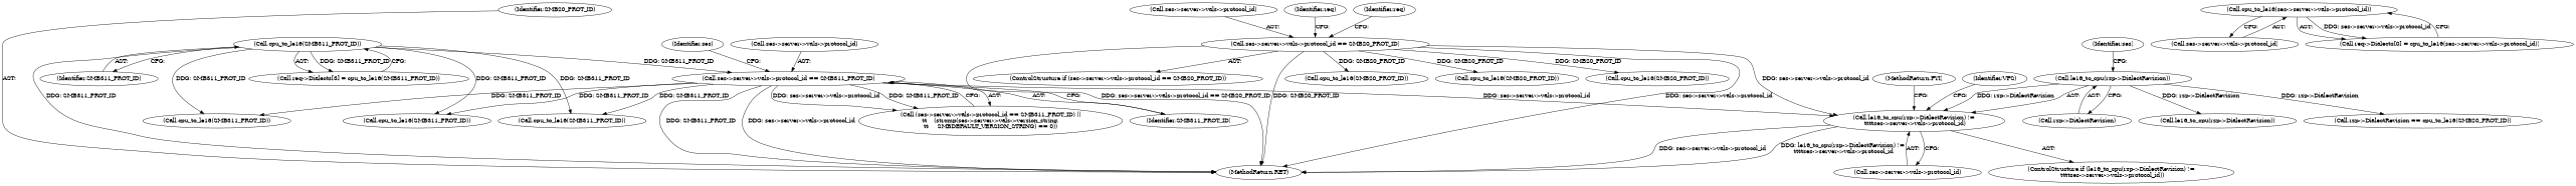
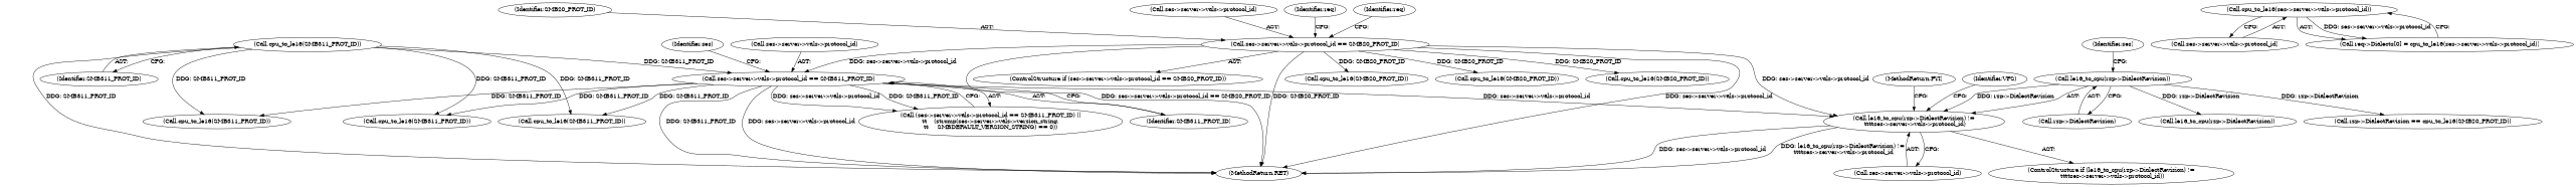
  digraph {
    n1 [label="(Call,le16_to_cpu(rsp->DialectRevision) !=\n \t\t\t\tses->server->vals->protocol_id)"]
    n2 [label="(ControlStructure,if (le16_to_cpu(rsp->DialectRevision) !=\n \t\t\t\tses->server->vals->protocol_id))"]
    n3 [label="(MethodReturn,RET)"]
    n4 [label="(Call,ses->server->vals->protocol_id)"]
    n5 [label="(Call,le16_to_cpu(rsp->DialectRevision))"]
    n6 [label="(Call,rsp->DialectRevision == cpu_to_le16(SMB20_PROT_ID))"]
    n7 [label="(Call,rsp->DialectRevision)"]
    n8 [label="(Call,le16_to_cpu(rsp->DialectRevision))"]
    n9 [label="(Call,ses->server->vals->protocol_id == SMB311_PROT_ID)"]
    n10 [label="(Call,cpu_to_le16(SMB311_PROT_ID))"]
    n11 [label="(Call,cpu_to_le16(SMB311_PROT_ID))"]
    n12 [label="(Call,(ses->server->vals->protocol_id == SMB311_PROT_ID) ||\n\t\t    (strcmp(ses->server->vals->version_string,\n\t\t     SMBDEFAULT_VERSION_STRING) == 0))"]
    n13 [label="(Call,cpu_to_le16(SMB311_PROT_ID))"]
    n14 [label="(Identifier,SMB311_PROT_ID)"]
    n15 [label="(Call,ses->server->vals->protocol_id == SMB20_PROT_ID)"]
    n16 [label="(Call,cpu_to_le16(SMB20_PROT_ID))"]
    n17 [label="(Call,cpu_to_le16(SMB20_PROT_ID))"]
    n18 [label="(Call,cpu_to_le16(SMB20_PROT_ID))"]
    n19 [label="(ControlStructure,if (ses->server->vals->protocol_id == SMB20_PROT_ID))"]
    n20 [label="(Identifier,SMB20_PROT_ID)"]
    n21 [label="(Call,cpu_to_le16(ses->server->vals->protocol_id))"]
    n22 [label="(Call,ses->server->vals->protocol_id)"]
    n23 [label="(Call,req->Dialects[0] = cpu_to_le16(ses->server->vals->protocol_id))"]
    n24 [label="(Call,cpu_to_le16(SMB311_PROT_ID))"]
-   n25 [label="(Call,req->Dialects[3] = cpu_to_le16(SMB311_PROT_ID))"]
    n26 [label="(Identifier,SMB311_PROT_ID)"]
    n27 [label="(Identifier,req)"]
    n28 [label="(Call,ses->server->vals->protocol_id)"]
    n29 [label="(Identifier,req)"]
    n30 [label="(MethodReturn,FYI)"]
    n31 [label="(Identifier,ses)"]
    n32 [label="(Identifier,VFS)"]
    n33 [label="(Identifier,ses)"]
    n34 [label="(Call,ses->server->vals->protocol_id)"]
    n1 -> n2 [label="AST: "]
    n1 -> n3 [label="DDG: ses->server->vals->protocol_id"]
    n1 -> n3 [label="DDG: le16_to_cpu(rsp->DialectRevision) !=\n \t\t\t\tses->server->vals->protocol_id"]
    n1 -> n4 [label="CFG: "]
    n4 -> n1 [label="AST: "]
    n5 -> n1 [label="AST: "]
    n5 -> n1 [label="DDG: rsp->DialectRevision"]
    n5 -> n6 [label="DDG: rsp->DialectRevision"]
    n5 -> n7 [label="CFG: "]
    n5 -> n8 [label="DDG: rsp->DialectRevision"]
    n7 -> n5 [label="AST: "]
    n9 -> n1 [label="DDG: ses->server->vals->protocol_id"]
    n9 -> n3 [label="DDG: SMB311_PROT_ID"]
    n9 -> n3 [label="DDG: ses->server->vals->protocol_id"]
    n9 -> n10 [label="DDG: SMB311_PROT_ID"]
    n9 -> n11 [label="DDG: SMB311_PROT_ID"]
    n9 -> n12 [label="AST: "]
    n9 -> n12 [label="DDG: ses->server->vals->protocol_id"]
    n9 -> n12 [label="DDG: SMB311_PROT_ID"]
    n9 -> n13 [label="DDG: SMB311_PROT_ID"]
    n9 -> n14 [label="CFG: "]
    n12 -> n9 [label="CFG: "]
    n14 -> n9 [label="AST: "]
    n15 -> n1 [label="DDG: ses->server->vals->protocol_id"]
    n15 -> n3 [label="DDG: SMB20_PROT_ID"]
    n15 -> n3 [label="DDG: ses->server->vals->protocol_id"]
    n15 -> n3 [label="DDG: ses->server->vals->protocol_id == SMB20_PROT_ID"]
+   n15 -> n9 [label="DDG: ses->server->vals->protocol_id"]
    n15 -> n16 [label="DDG: SMB20_PROT_ID"]
    n15 -> n17 [label="DDG: SMB20_PROT_ID"]
    n15 -> n18 [label="DDG: SMB20_PROT_ID"]
    n15 -> n19 [label="AST: "]
-   n20 -> n3 [label="AST: "]
+   n20 -> n15 [label="AST: "]
    n21 -> n22 [label="CFG: "]
    n21 -> n23 [label="AST: "]
    n21 -> n23 [label="DDG: ses->server->vals->protocol_id"]
    n22 -> n21 [label="AST: "]
    n23 -> n21 [label="CFG: "]
    n24 -> n3 [label="DDG: SMB311_PROT_ID"]
    n24 -> n9 [label="DDG: SMB311_PROT_ID"]
    n24 -> n10 [label="DDG: SMB311_PROT_ID"]
    n24 -> n11 [label="DDG: SMB311_PROT_ID"]
    n24 -> n13 [label="DDG: SMB311_PROT_ID"]
-   n24 -> n25 [label="AST: "]
-   n24 -> n25 [label="DDG: SMB311_PROT_ID"]
    n24 -> n26 [label="CFG: "]
-   n25 -> n24 [label="CFG: "]
    n26 -> n24 [label="AST: "]
    n27 -> n15 [label="CFG: "]
    n28 -> n15 [label="AST: "]
    n29 -> n15 [label="CFG: "]
    n30 -> n1 [label="CFG: "]
    n31 -> n9 [label="CFG: "]
    n32 -> n1 [label="CFG: "]
    n33 -> n5 [label="CFG: "]
    n34 -> n9 [label="AST: "]
  }
